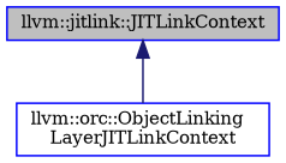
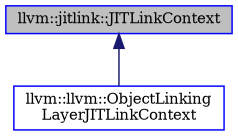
  digraph {
    fontname="DejaVu Serif"
    node [color=blue fontname="DejaVu Serif" fontsize=10 shape=box]
    n1 [fillcolor=grey75 fontcolor=black height=0.2 label="llvm::jitlink::JITLinkContext" style=filled width=0.4]
-   n2 [height=0.2 label="llvm::orc::ObjectLinking\lLayerJITLinkContext" width=0.4]
+   n2 [height=0.2 label="llvm::llvm::ObjectLinking\lLayerJITLinkContext" width=0.4]
    n1 -> n2 [color=midnightblue dir=back fontname="DejaVu Serif" fontsize=10 labelfontname=Helvetica labelfontsize=10 style=solid]
  }
